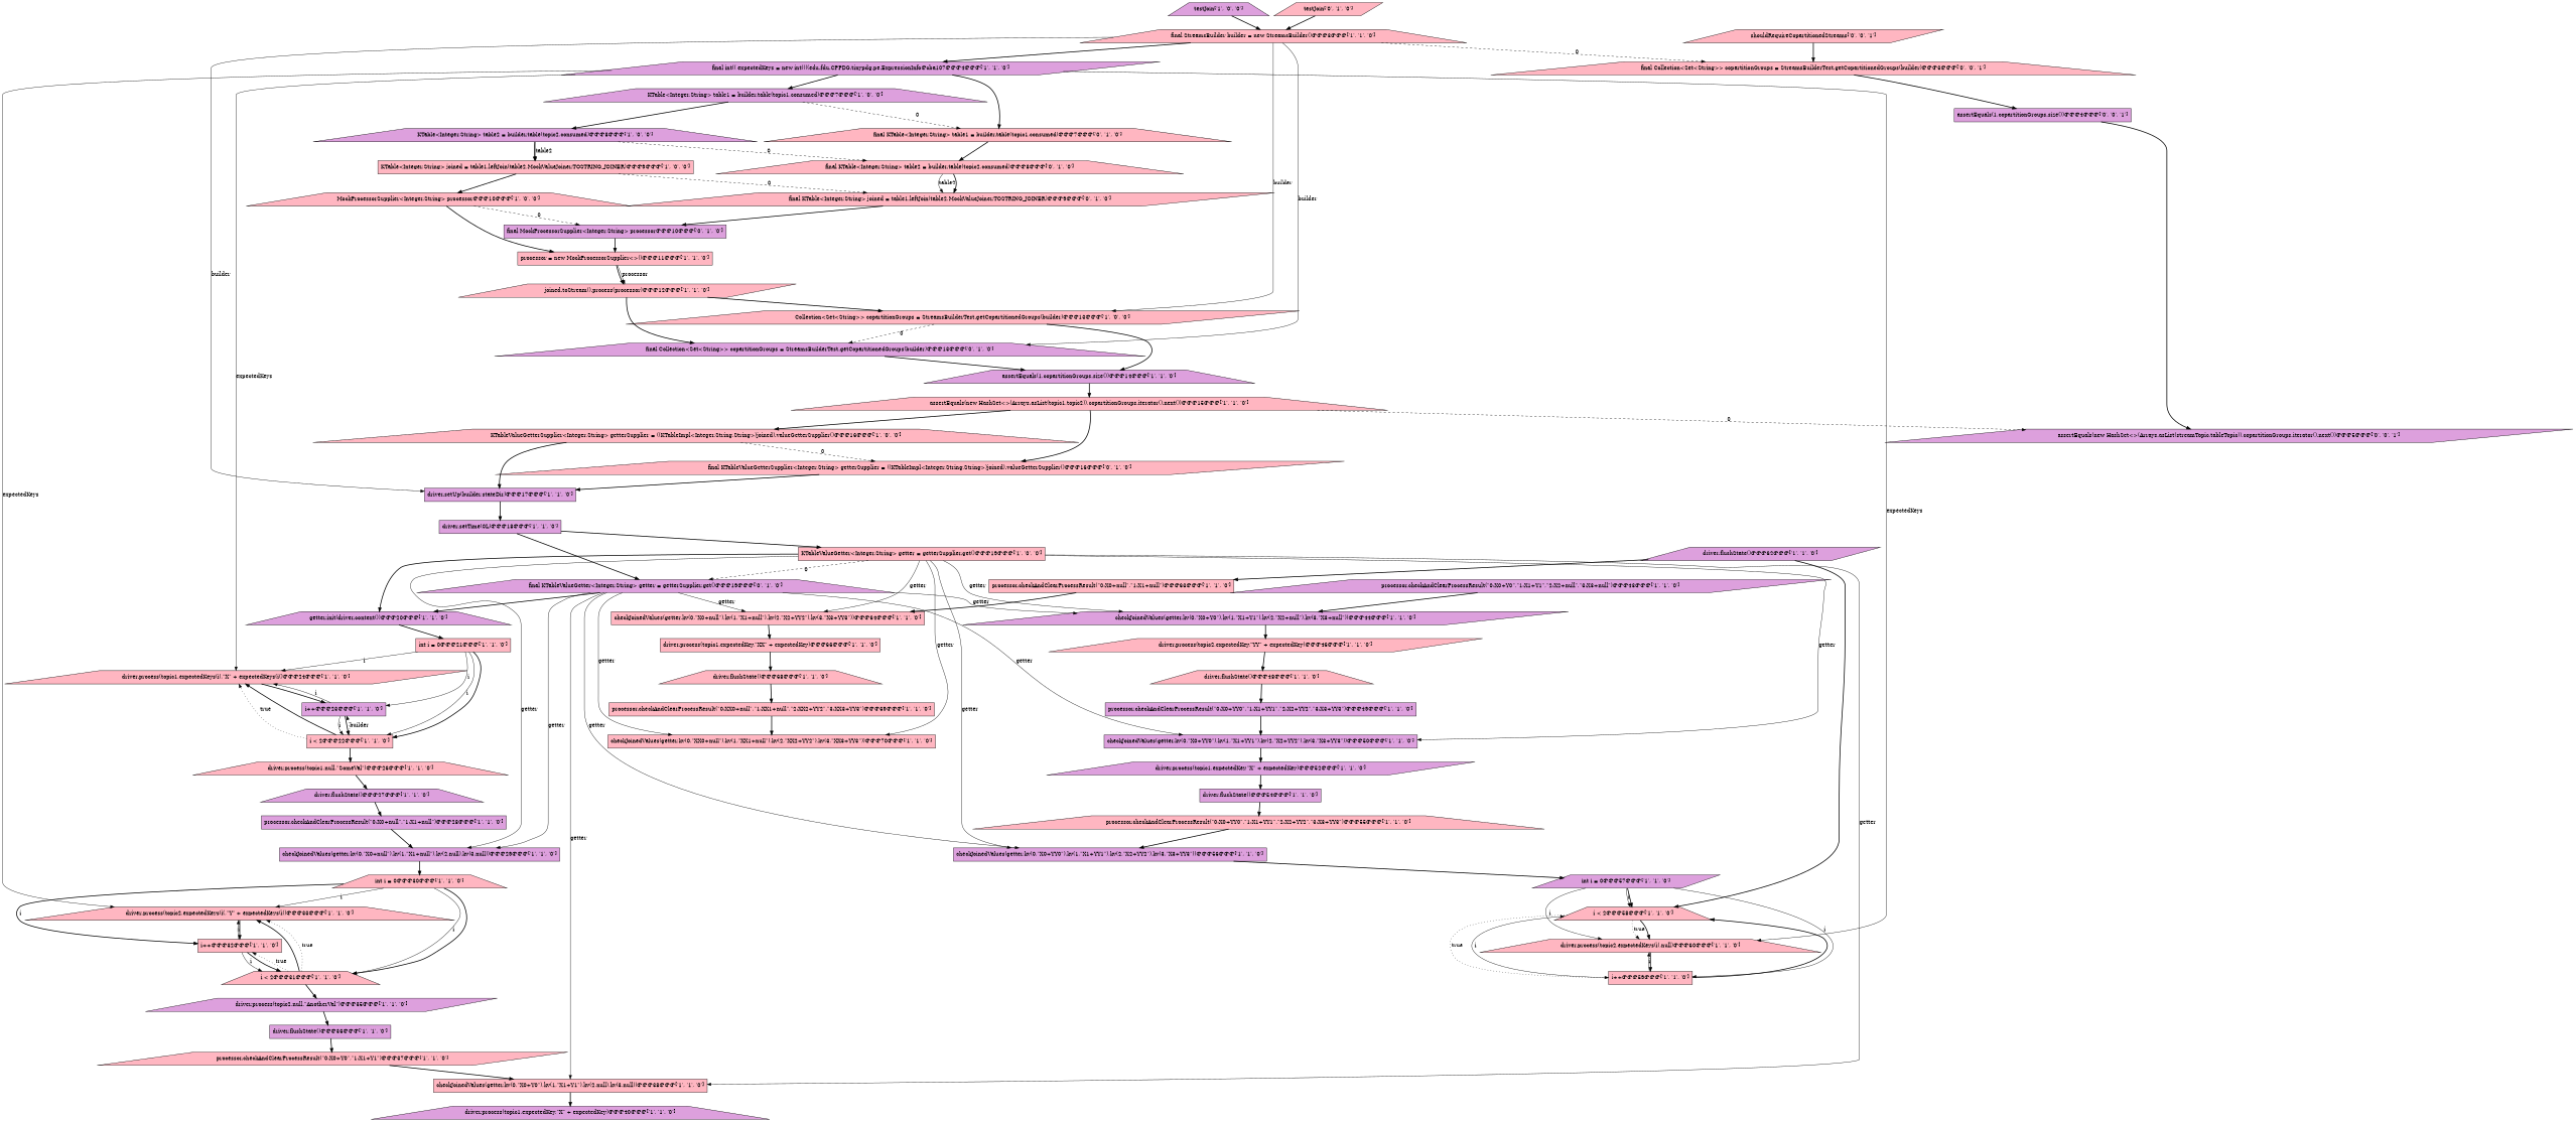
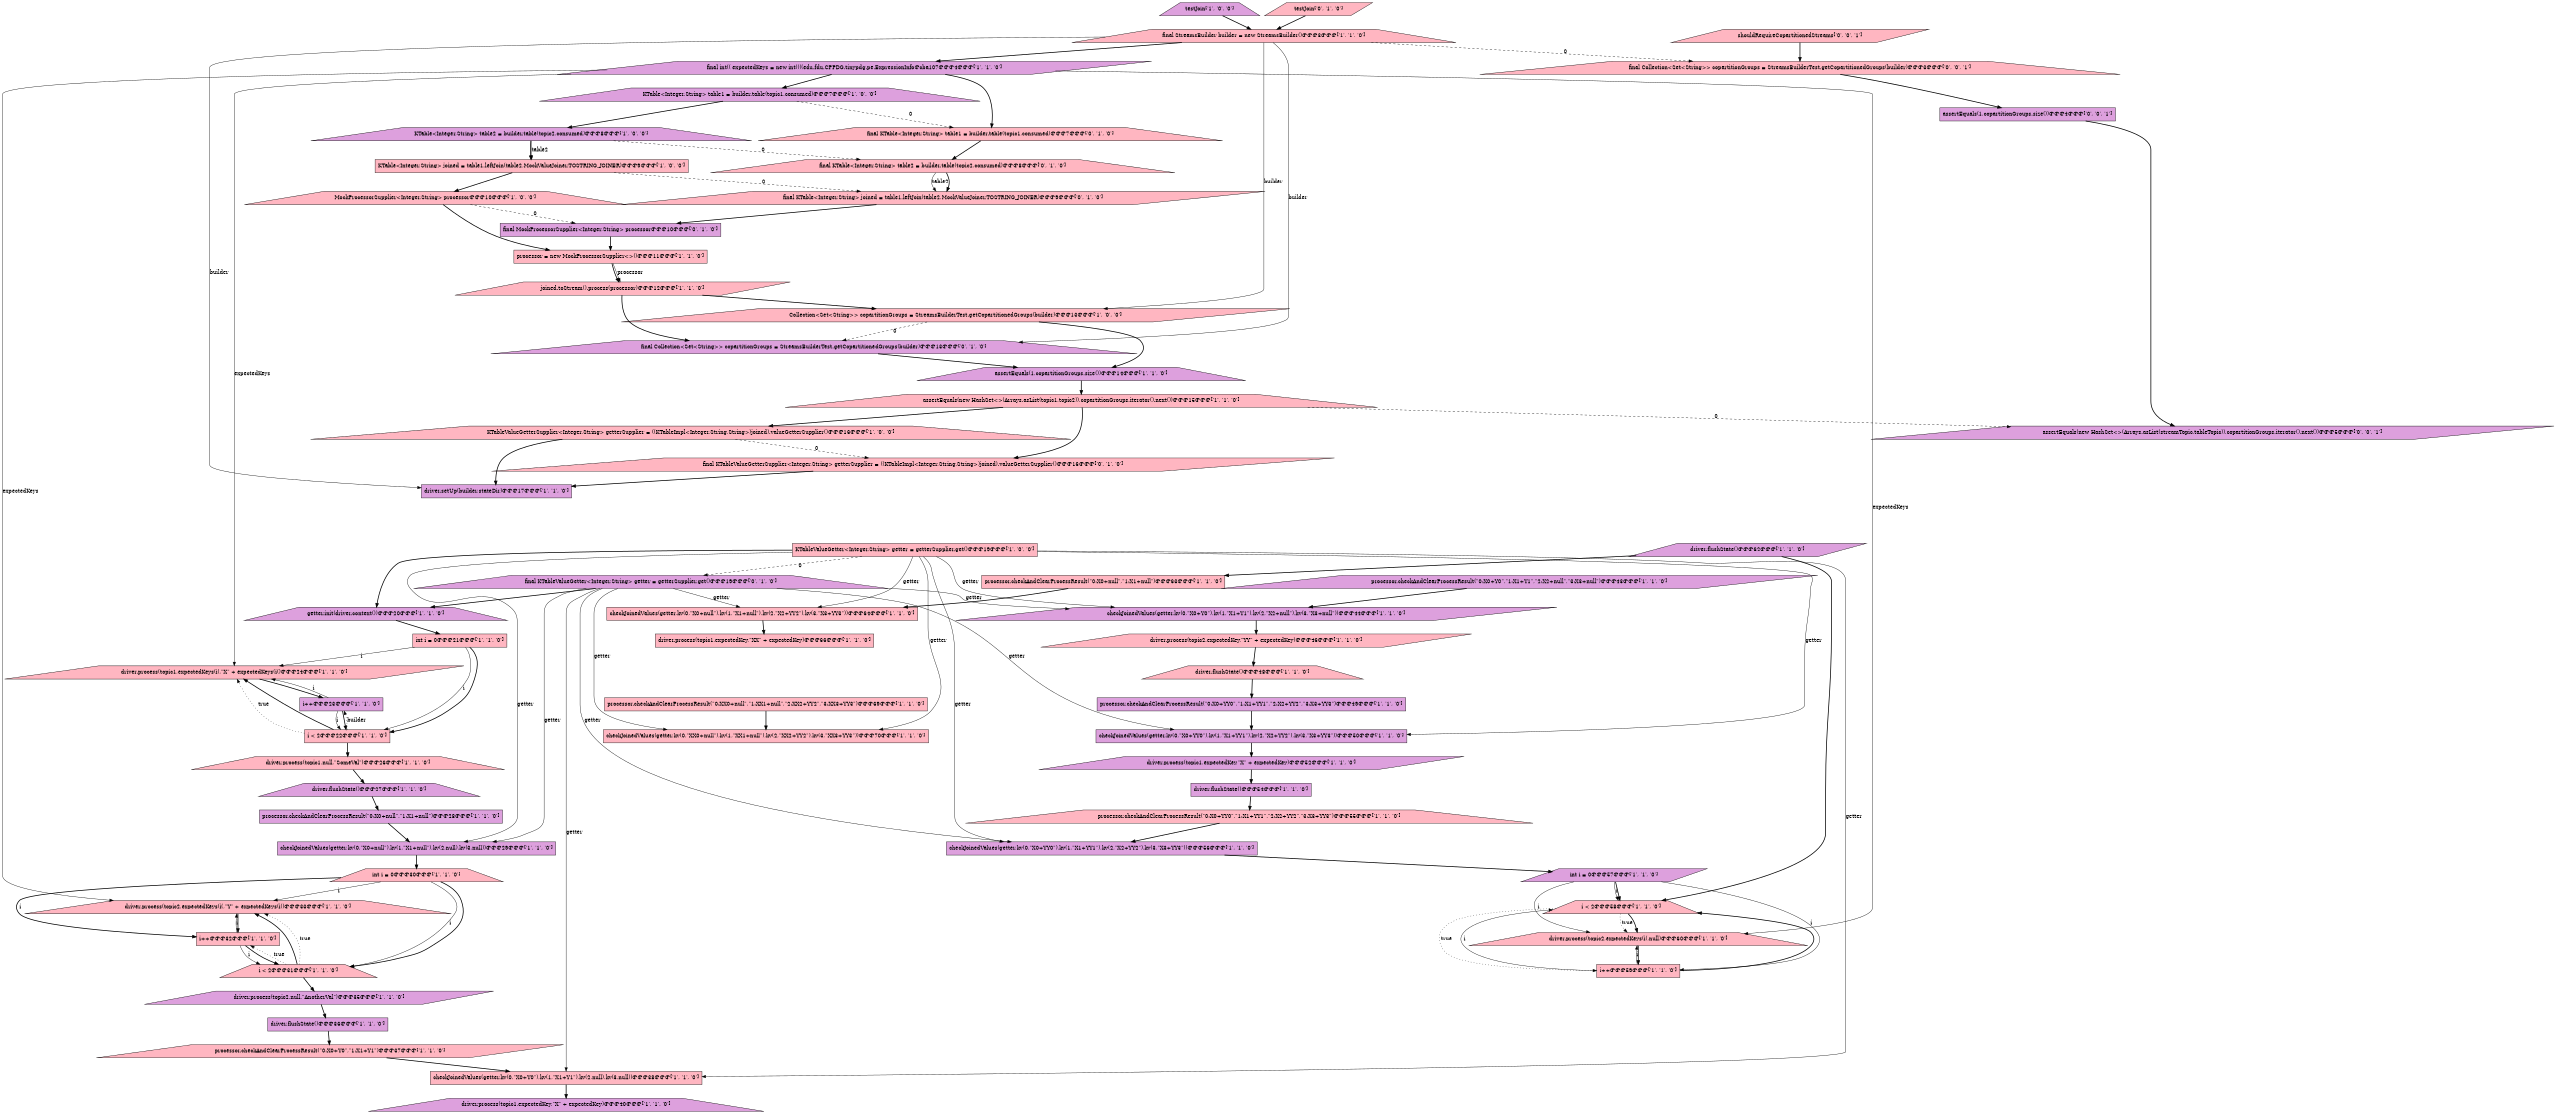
  digraph {
    node [fillcolor=lightpink shape=trapezium style=filled]
    edge [style=bold]
    n1 [label="joined.toStream().process(processor)@@@12@@@['1', '1', '0']" shape=parallelogram]
    n2 [label="Collection<Set<String>> copartitionGroups = StreamsBuilderTest.getCopartitionedGroups(builder)@@@13@@@['1', '0', '0']" shape=parallelogram]
    n3 [fillcolor=plum label="final Collection<Set<String>> copartitionGroups = StreamsBuilderTest.getCopartitionedGroups(builder)@@@13@@@['0', '1', '0']"]
    n4 [fillcolor=plum label="assertEquals(1,copartitionGroups.size())@@@14@@@['1', '1', '0']"]
    n5 [fillcolor=plum label="checkJoinedValues(getter,kv(0,\"X0+null\"),kv(1,\"X1+null\"),kv(2,null),kv(3,null))@@@29@@@['1', '1', '0']" shape=box]
    n6 [label="int i = 0@@@30@@@['1', '1', '0']"]
    n7 [label="driver.process(topic2,expectedKeys(i(,\"Y\" + expectedKeys(i()@@@33@@@['1', '1', '0']"]
    n8 [label="i++@@@32@@@['1', '1', '0']" shape=box]
    n9 [label="i < 2@@@31@@@['1', '1', '0']"]
    n10 [label="final Collection<Set<String>> copartitionGroups = StreamsBuilderTest.getCopartitionedGroups(builder)@@@3@@@['0', '0', '1']"]
    n11 [fillcolor=plum label="assertEquals(1,copartitionGroups.size())@@@4@@@['0', '0', '1']" shape=box]
    n12 [fillcolor=plum label="assertEquals(new HashSet<>(Arrays.asList(streamTopic,tableTopic)),copartitionGroups.iterator().next())@@@5@@@['0', '0', '1']" shape=parallelogram]
    n13 [label="assertEquals(new HashSet<>(Arrays.asList(topic1,topic2)),copartitionGroups.iterator().next())@@@15@@@['1', '1', '0']"]
    n14 [label="final KTableValueGetterSupplier<Integer,String> getterSupplier = ((KTableImpl<Integer,String,String>)joined).valueGetterSupplier()@@@16@@@['0', '1', '0']" shape=parallelogram]
    n15 [label="KTableValueGetterSupplier<Integer,String> getterSupplier = ((KTableImpl<Integer,String,String>)joined).valueGetterSupplier()@@@16@@@['1', '0', '0']"]
    n16 [fillcolor=plum label="driver.flushState()@@@62@@@['1', '1', '0']" shape=parallelogram]
    n17 [label="processor.checkAndClearProcessResult(\"0:X0+null\",\"1:X1+null\")@@@63@@@['1', '1', '0']" shape=box]
    n18 [label="i < 2@@@58@@@['1', '1', '0']"]
    n19 [label="checkJoinedValues(getter,kv(0,\"X0+null\"),kv(1,\"X1+null\"),kv(2,\"X2+YY2\"),kv(3,\"X3+YY3\"))@@@64@@@['1', '1', '0']" shape=box]
    n20 [fillcolor=plum label="checkJoinedValues(getter,kv(0,\"X0+Y0\"),kv(1,\"X1+Y1\"),kv(2,\"X2+null\"),kv(3,\"X3+null\"))@@@44@@@['1', '1', '0']" shape=parallelogram]
    n21 [label="driver.process(topic2,expectedKey,\"YY\" + expectedKey)@@@46@@@['1', '1', '0']" shape=parallelogram]
    n22 [label="driver.flushState()@@@48@@@['1', '1', '0']"]
    n23 [label="processor.checkAndClearProcessResult(\"0:X0+YY0\",\"1:X1+YY1\",\"2:X2+YY2\",\"3:X3+YY3\")@@@55@@@['1', '1', '0']"]
    n24 [fillcolor=plum label="checkJoinedValues(getter,kv(0,\"X0+YY0\"),kv(1,\"X1+YY1\"),kv(2,\"X2+YY2\"),kv(3,\"X3+YY3\"))@@@56@@@['1', '1', '0']" shape=box]
    n25 [fillcolor=plum label="int i = 0@@@57@@@['1', '1', '0']" shape=parallelogram]
    n26 [fillcolor=plum label="processor.checkAndClearProcessResult(\"0:X0+YY0\",\"1:X1+YY1\",\"2:X2+YY2\",\"3:X3+YY3\")@@@49@@@['1', '1', '0']" shape=box]
    n27 [fillcolor=plum label="checkJoinedValues(getter,kv(0,\"X0+YY0\"),kv(1,\"X1+YY1\"),kv(2,\"X2+YY2\"),kv(3,\"X3+YY3\"))@@@50@@@['1', '1', '0']" shape=box]
    n28 [fillcolor=plum label="driver.process(topic1,expectedKey,\"X\" + expectedKey)@@@52@@@['1', '1', '0']" shape=parallelogram]
    n29 [fillcolor=plum label="driver.flushState()@@@54@@@['1', '1', '0']" shape=box]
    n30 [fillcolor=plum label="driver.setUp(builder,stateDir)@@@17@@@['1', '1', '0']" shape=box]
-   n31 [fillcolor=plum label="driver.setTime(0L)@@@18@@@['1', '1', '0']" shape=box]
    n32 [label="final KTable<Integer,String> table2 = builder.table(topic2,consumed)@@@8@@@['0', '1', '0']"]
    n33 [label="final KTable<Integer,String> joined = table1.leftJoin(table2,MockValueJoiner.TOSTRING_JOINER)@@@9@@@['0', '1', '0']" shape=parallelogram]
    n34 [fillcolor=plum label="final MockProcessorSupplier<Integer,String> processor@@@10@@@['0', '1', '0']" shape=box]
    n35 [fillcolor=plum label="testJoin['1', '0', '0']"]
    n36 [label="final StreamsBuilder builder = new StreamsBuilder()@@@3@@@['1', '1', '0']"]
    n37 [fillcolor=plum label="final int(( expectedKeys = new int((((edu.fdu.CPPDG.tinypdg.pe.ExpressionInfo@cba107@@@4@@@['1', '1', '0']" shape=parallelogram]
    n38 [label="final KTable<Integer,String> table1 = builder.table(topic1,consumed)@@@7@@@['0', '1', '0']"]
    n39 [label="driver.process(topic1,expectedKeys(i(,\"X\" + expectedKeys(i()@@@24@@@['1', '1', '0']" shape=parallelogram]
    n40 [fillcolor=plum label="KTable<Integer,String> table1 = builder.table(topic1,consumed)@@@7@@@['1', '0', '0']"]
    n41 [label="driver.process(topic2,expectedKeys(i(,null)@@@60@@@['1', '1', '0']"]
    n42 [fillcolor=plum label="i++@@@23@@@['1', '1', '0']" shape=box]
    n43 [fillcolor=plum label="KTable<Integer,String> table2 = builder.table(topic2,consumed)@@@8@@@['1', '0', '0']"]
    n44 [label="i++@@@59@@@['1', '1', '0']" shape=box]
    n45 [label="driver.process(topic1,expectedKey,\"XX\" + expectedKey)@@@66@@@['1', '1', '0']" shape=box]
-   n46 [label="driver.flushState()@@@68@@@['1', '1', '0']"]
    n47 [label="processor.checkAndClearProcessResult(\"0:XX0+null\",\"1:XX1+null\",\"2:XX2+YY2\",\"3:XX3+YY3\")@@@69@@@['1', '1', '0']" shape=box]
    n48 [label="processor = new MockProcessorSupplier<>()@@@11@@@['1', '1', '0']" shape=box]
    n49 [label="i < 2@@@22@@@['1', '1', '0']" shape=box]
    n50 [label="driver.process(topic1,null,\"SomeVal\")@@@26@@@['1', '1', '0']"]
    n51 [fillcolor=plum label="driver.flushState()@@@27@@@['1', '1', '0']"]
    n52 [label="testJoin['0', '1', '0']" shape=parallelogram]
    n53 [fillcolor=plum label="driver.process(topic2,null,\"AnotherVal\")@@@35@@@['1', '1', '0']" shape=parallelogram]
    n54 [label="checkJoinedValues(getter,kv(0,\"X0+Y0\"),kv(1,\"X1+Y1\"),kv(2,null),kv(3,null))@@@38@@@['1', '1', '0']" shape=box]
    n55 [fillcolor=plum label="driver.process(topic1,expectedKey,\"X\" + expectedKey)@@@40@@@['1', '1', '0']"]
    n56 [label="KTableValueGetter<Integer,String> getter = getterSupplier.get()@@@19@@@['1', '0', '0']" shape=box]
    n57 [label="checkJoinedValues(getter,kv(0,\"XX0+null\"),kv(1,\"XX1+null\"),kv(2,\"XX2+YY2\"),kv(3,\"XX3+YY3\"))@@@70@@@['1', '1', '0']" shape=box]
    n58 [fillcolor=plum label="final KTableValueGetter<Integer,String> getter = getterSupplier.get()@@@19@@@['0', '1', '0']"]
    n59 [fillcolor=plum label="getter.init(driver.context())@@@20@@@['1', '1', '0']"]
    n60 [label="int i = 0@@@21@@@['1', '1', '0']" shape=box]
    n61 [fillcolor=plum label="processor.checkAndClearProcessResult(\"0:X0+null\",\"1:X1+null\")@@@28@@@['1', '1', '0']" shape=box]
    n62 [fillcolor=plum label="driver.flushState()@@@36@@@['1', '1', '0']" shape=box]
    n63 [fillcolor=plum label="processor.checkAndClearProcessResult(\"0:X0+Y0\",\"1:X1+Y1\",\"2:X2+null\",\"3:X3+null\")@@@43@@@['1', '1', '0']" shape=parallelogram]
    n64 [label="KTable<Integer,String> joined = table1.leftJoin(table2,MockValueJoiner.TOSTRING_JOINER)@@@9@@@['1', '0', '0']" shape=box]
    n65 [label="MockProcessorSupplier<Integer,String> processor@@@10@@@['1', '0', '0']"]
    n66 [label="processor.checkAndClearProcessResult(\"0:X0+Y0\",\"1:X1+Y1\")@@@37@@@['1', '1', '0']" shape=parallelogram]
    n67 [label="shouldRequireCopartitionedStreams['0', '0', '1']" shape=parallelogram]
    n1 -> n2
    n1 -> n3
    n2 -> n3 [label=0 style=dashed]
    n2 -> n4
    n3 -> n4
    n4 -> n13
    n5 -> n6
    n6 -> n7 [label=i style=solid]
    n6 -> n8 [label=i]
    n6 -> n9 [label=i style=solid]
    n6 -> n9
    n7 -> n8
    n8 -> n7 [label=i style=solid]
    n8 -> n9 [label=i style=solid]
    n8 -> n9
    n9 -> n7
    n9 -> n7 [label=true style=dotted]
    n9 -> n8 [label=true style=dotted]
    n9 -> n53
    n10 -> n11
    n11 -> n12
    n13 -> n12 [label=0 style=dashed]
    n13 -> n14
    n13 -> n15
    n14 -> n30
    n15 -> n14 [label=0 style=dashed]
    n15 -> n30
    n16 -> n17
    n16 -> n18
    n17 -> n19
    n18 -> n41 [label=true style=dotted]
    n18 -> n41
    n18 -> n44 [label=true style=dotted]
    n19 -> n45
    n20 -> n21
    n21 -> n22
    n22 -> n26
    n23 -> n24
    n24 -> n25
    n25 -> n18
    n25 -> n18 [label=i style=solid]
    n25 -> n41 [label=i style=solid]
    n25 -> n44 [label=i style=solid]
    n26 -> n27
    n27 -> n28
    n28 -> n29
    n29 -> n23
-   n30 -> n31
-   n31 -> n56
-   n31 -> n58
    n32 -> n33 [label=table2 style=solid]
    n32 -> n33
    n33 -> n34
    n34 -> n48
    n35 -> n36
    n36 -> n2 [label=builder style=solid]
    n36 -> n3 [label=builder style=solid]
    n36 -> n10 [label=0 style=dashed]
    n36 -> n30 [label=builder style=solid]
    n36 -> n37
    n37 -> n7 [label=expectedKeys style=solid]
    n37 -> n38
    n37 -> n39 [label=expectedKeys style=solid]
    n37 -> n40
    n37 -> n41 [label=expectedKeys style=solid]
    n38 -> n32
    n39 -> n42
    n40 -> n38 [label=0 style=dashed]
    n40 -> n43
    n41 -> n44
    n42 -> n39 [label=i style=solid]
    n42 -> n49 [label=i style=solid]
    n42 -> n49
    n43 -> n32 [label=0 style=dashed]
    n43 -> n64 [label=table2 style=solid]
    n43 -> n64
    n44 -> n18 [label=i style=solid]
    n44 -> n18
    n44 -> n41 [label=i style=solid]
-   n45 -> n46
-   n46 -> n47
    n47 -> n57
    n48 -> n1 [label=processor style=solid]
    n48 -> n1
    n49 -> n39 [label=true style=dotted]
    n49 -> n39
    n49 -> n42 [label=builder style=dotted]
    n49 -> n50
    n50 -> n51
    n51 -> n61
    n52 -> n36
    n53 -> n62
    n54 -> n55
    n56 -> n5 [label=getter style=solid]
    n56 -> n19 [label=getter style=solid]
    n56 -> n20 [label=getter style=solid]
    n56 -> n24 [label=getter style=solid]
    n56 -> n27 [label=getter style=solid]
    n56 -> n54 [label=getter style=solid]
    n56 -> n57 [label=getter style=solid]
    n56 -> n58 [label=0 style=dashed]
    n56 -> n59
    n58 -> n5 [label=getter style=solid]
    n58 -> n19 [label=getter style=solid]
    n58 -> n20 [label=getter style=solid]
    n58 -> n24 [label=getter style=solid]
    n58 -> n27 [label=getter style=solid]
    n58 -> n54 [label=getter style=solid]
    n58 -> n57 [label=getter style=solid]
    n58 -> n59
    n59 -> n60
    n60 -> n39 [label=i style=solid]
-   n60 -> n42 [label=i style=solid]
    n60 -> n49 [label=i style=solid]
    n60 -> n49
    n61 -> n5
    n62 -> n66
    n63 -> n20
    n64 -> n33 [label=0 style=dashed]
    n64 -> n65
    n65 -> n34 [label=0 style=dashed]
    n65 -> n48
    n66 -> n54
    n67 -> n10
  }
